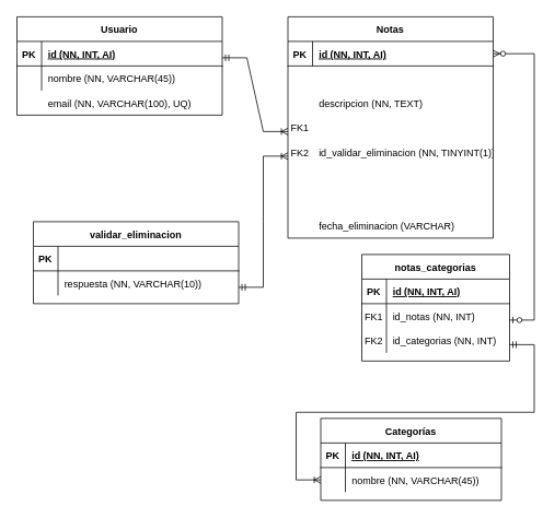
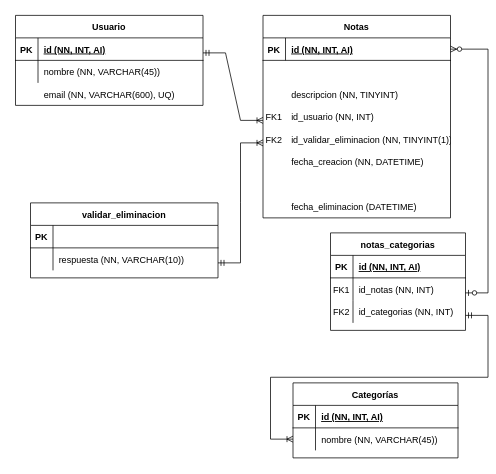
  <mxCell id="0" />
  <mxCell id="1" parent="0" />
  <mxCell id="2" value="Notas" style="shape=table;startSize=30;container=1;collapsible=1;childLayout=tableLayout;fixedRows=1;rowLines=0;fontStyle=1;align=center;resizeLast=1;" vertex="1" parent="1"><mxGeometry x="350" y="20" width="250" height="270" as="geometry" /></mxCell>
  <mxCell id="3" value="" style="shape=partialRectangle;collapsible=0;dropTarget=0;pointerEvents=0;fillColor=none;points=[[0,0.5],[1,0.5]];portConstraint=eastwest;top=0;left=0;right=0;bottom=1;" vertex="1" parent="2"><mxGeometry y="30" width="250" height="30" as="geometry" /></mxCell>
  <mxCell id="4" value="PK" style="shape=partialRectangle;overflow=hidden;connectable=0;fillColor=none;top=0;left=0;bottom=0;right=0;fontStyle=1;" vertex="1" parent="3"><mxGeometry width="30" height="30" as="geometry"><mxRectangle width="30" height="30" as="alternateBounds" /></mxGeometry></mxCell>
  <mxCell id="5" value="id (NN, INT, AI)" style="shape=partialRectangle;overflow=hidden;connectable=0;fillColor=none;top=0;left=0;bottom=0;right=0;align=left;spacingLeft=6;fontStyle=5;" vertex="1" parent="3"><mxGeometry x="30" width="220" height="30" as="geometry"><mxRectangle width="220" height="30" as="alternateBounds" /></mxGeometry></mxCell>
  <mxCell id="6" value="" style="shape=partialRectangle;collapsible=0;dropTarget=0;pointerEvents=0;fillColor=none;points=[[0,0.5],[1,0.5]];portConstraint=eastwest;top=0;left=0;right=0;bottom=0;" vertex="1" parent="2"><mxGeometry y="60" width="250" height="30" as="geometry" /></mxCell>
  <mxCell id="7" value="" style="shape=partialRectangle;overflow=hidden;connectable=0;fillColor=none;top=0;left=0;bottom=0;right=0;" vertex="1" parent="6"><mxGeometry width="30" height="30" as="geometry"><mxRectangle width="30" height="30" as="alternateBounds" /></mxGeometry></mxCell>
  <mxCell id="8" value="validar_eliminacion" style="shape=table;startSize=30;container=1;collapsible=1;childLayout=tableLayout;fixedRows=1;rowLines=0;fontStyle=1;align=center;resizeLast=1;" vertex="1" parent="1"><mxGeometry x="40" y="270" width="250" height="100" as="geometry" /></mxCell>
  <mxCell id="9" value="" style="shape=partialRectangle;collapsible=0;dropTarget=0;pointerEvents=0;fillColor=none;points=[[0,0.5],[1,0.5]];portConstraint=eastwest;top=0;left=0;right=0;bottom=1;" vertex="1" parent="8"><mxGeometry y="30" width="250" height="30" as="geometry" /></mxCell>
  <mxCell id="10" value="PK" style="shape=partialRectangle;overflow=hidden;connectable=0;fillColor=none;top=0;left=0;bottom=0;right=0;fontStyle=1;" vertex="1" parent="9"><mxGeometry width="30" height="30" as="geometry"><mxRectangle width="30" height="30" as="alternateBounds" /></mxGeometry></mxCell>
  <mxCell id="11" value="" style="shape=partialRectangle;collapsible=0;dropTarget=0;pointerEvents=0;fillColor=none;points=[[0,0.5],[1,0.5]];portConstraint=eastwest;top=0;left=0;right=0;bottom=0;" vertex="1" parent="8"><mxGeometry y="60" width="250" height="30" as="geometry" /></mxCell>
  <mxCell id="12" value="" style="shape=partialRectangle;overflow=hidden;connectable=0;fillColor=none;top=0;left=0;bottom=0;right=0;" vertex="1" parent="11"><mxGeometry width="30" height="30" as="geometry"><mxRectangle width="30" height="30" as="alternateBounds" /></mxGeometry></mxCell>
  <mxCell id="13" value="respuesta (NN, VARCHAR(10))" style="shape=partialRectangle;overflow=hidden;connectable=0;fillColor=none;top=0;left=0;bottom=0;right=0;align=left;spacingLeft=6;" vertex="1" parent="11"><mxGeometry x="30" width="220" height="30" as="geometry"><mxRectangle width="220" height="30" as="alternateBounds" /></mxGeometry></mxCell>
  <mxCell id="14" value="Usuario" style="shape=table;startSize=30;container=1;collapsible=1;childLayout=tableLayout;fixedRows=1;rowLines=0;fontStyle=1;align=center;resizeLast=1;" vertex="1" parent="1"><mxGeometry x="20" y="20" width="250" height="120" as="geometry" /></mxCell>
  <mxCell id="15" value="" style="shape=partialRectangle;collapsible=0;dropTarget=0;pointerEvents=0;fillColor=none;points=[[0,0.5],[1,0.5]];portConstraint=eastwest;top=0;left=0;right=0;bottom=1;" vertex="1" parent="14"><mxGeometry y="30" width="250" height="30" as="geometry" /></mxCell>
  <mxCell id="16" value="PK" style="shape=partialRectangle;overflow=hidden;connectable=0;fillColor=none;top=0;left=0;bottom=0;right=0;fontStyle=1;" vertex="1" parent="15"><mxGeometry width="30" height="30" as="geometry"><mxRectangle width="30" height="30" as="alternateBounds" /></mxGeometry></mxCell>
  <mxCell id="17" value="id (NN, INT, AI)" style="shape=partialRectangle;overflow=hidden;connectable=0;fillColor=none;top=0;left=0;bottom=0;right=0;align=left;spacingLeft=6;fontStyle=5;" vertex="1" parent="15"><mxGeometry x="30" width="220" height="30" as="geometry"><mxRectangle width="220" height="30" as="alternateBounds" /></mxGeometry></mxCell>
  <mxCell id="18" value="" style="shape=partialRectangle;collapsible=0;dropTarget=0;pointerEvents=0;fillColor=none;points=[[0,0.5],[1,0.5]];portConstraint=eastwest;top=0;left=0;right=0;bottom=0;" vertex="1" parent="14"><mxGeometry y="60" width="250" height="30" as="geometry" /></mxCell>
  <mxCell id="19" value="" style="shape=partialRectangle;overflow=hidden;connectable=0;fillColor=none;top=0;left=0;bottom=0;right=0;" vertex="1" parent="18"><mxGeometry width="30" height="30" as="geometry"><mxRectangle width="30" height="30" as="alternateBounds" /></mxGeometry></mxCell>
  <mxCell id="20" value="nombre (NN, VARCHAR(45))" style="shape=partialRectangle;overflow=hidden;connectable=0;fillColor=none;top=0;left=0;bottom=0;right=0;align=left;spacingLeft=6;fontStyle=0" vertex="1" parent="18"><mxGeometry x="30" width="220" height="30" as="geometry"><mxRectangle width="220" height="30" as="alternateBounds" /></mxGeometry></mxCell>
- <mxCell id="21" value="email (NN, VARCHAR(100), UQ)" style="shape=partialRectangle;overflow=hidden;connectable=0;fillColor=none;top=0;left=0;bottom=0;right=0;align=left;spacingLeft=6;" vertex="1" parent="1"><mxGeometry x="50" y="110" width="220" height="30" as="geometry" /></mxCell>
- <mxCell id="22" value="descripcion (NN, TEXT)" style="shape=partialRectangle;overflow=hidden;connectable=0;fillColor=none;top=0;left=0;bottom=0;right=0;align=left;spacingLeft=6;" vertex="1" parent="1"><mxGeometry x="380" y="110" width="220" height="30" as="geometry" /></mxCell>
+ <mxCell id="21" value="email (NN, VARCHAR(600), UQ)" style="shape=partialRectangle;overflow=hidden;connectable=0;fillColor=none;top=0;left=0;bottom=0;right=0;align=left;spacingLeft=6;" vertex="1" parent="1"><mxGeometry x="50" y="110" width="220" height="30" as="geometry" /></mxCell>
+ <mxCell id="22" value="descripcion (NN, TINYINT)" style="shape=partialRectangle;overflow=hidden;connectable=0;fillColor=none;top=0;left=0;bottom=0;right=0;align=left;spacingLeft=6;" vertex="1" parent="1"><mxGeometry x="380" y="110" width="220" height="30" as="geometry" /></mxCell>
  <mxCell id="23" value="id_validar_eliminacion (NN, TINYINT(1))" style="shape=partialRectangle;overflow=hidden;connectable=0;fillColor=none;top=0;left=0;bottom=0;right=0;align=left;spacingLeft=6;" vertex="1" parent="1"><mxGeometry x="380" y="170" width="220" height="30" as="geometry" /></mxCell>
  <mxCell id="24" value="Categorías" style="shape=table;startSize=30;container=1;collapsible=1;childLayout=tableLayout;fixedRows=1;rowLines=0;fontStyle=1;align=center;resizeLast=1;" vertex="1" parent="1"><mxGeometry x="390" y="510" width="220" height="100" as="geometry" /></mxCell>
  <mxCell id="25" value="" style="shape=partialRectangle;collapsible=0;dropTarget=0;pointerEvents=0;fillColor=none;top=0;left=0;bottom=1;right=0;points=[[0,0.5],[1,0.5]];portConstraint=eastwest;" vertex="1" parent="24"><mxGeometry y="30" width="220" height="30" as="geometry" /></mxCell>
  <mxCell id="26" value="PK" style="shape=partialRectangle;connectable=0;fillColor=none;top=0;left=0;bottom=0;right=0;fontStyle=1;overflow=hidden;" vertex="1" parent="25"><mxGeometry width="30" height="30" as="geometry"><mxRectangle width="30" height="30" as="alternateBounds" /></mxGeometry></mxCell>
  <mxCell id="27" value="id (NN, INT, AI)" style="shape=partialRectangle;connectable=0;fillColor=none;top=0;left=0;bottom=0;right=0;align=left;spacingLeft=6;fontStyle=5;overflow=hidden;" vertex="1" parent="25"><mxGeometry x="30" width="190" height="30" as="geometry"><mxRectangle width="190" height="30" as="alternateBounds" /></mxGeometry></mxCell>
  <mxCell id="28" value="" style="shape=partialRectangle;collapsible=0;dropTarget=0;pointerEvents=0;fillColor=none;top=0;left=0;bottom=0;right=0;points=[[0,0.5],[1,0.5]];portConstraint=eastwest;" vertex="1" parent="24"><mxGeometry y="60" width="220" height="30" as="geometry" /></mxCell>
  <mxCell id="29" value="" style="shape=partialRectangle;connectable=0;fillColor=none;top=0;left=0;bottom=0;right=0;editable=1;overflow=hidden;" vertex="1" parent="28"><mxGeometry width="30" height="30" as="geometry"><mxRectangle width="30" height="30" as="alternateBounds" /></mxGeometry></mxCell>
  <mxCell id="30" value="nombre (NN, VARCHAR(45))" style="shape=partialRectangle;connectable=0;fillColor=none;top=0;left=0;bottom=0;right=0;align=left;spacingLeft=6;overflow=hidden;" vertex="1" parent="28"><mxGeometry x="30" width="190" height="30" as="geometry"><mxRectangle width="190" height="30" as="alternateBounds" /></mxGeometry></mxCell>
  <mxCell id="31" value="notas_categorias" style="shape=table;startSize=30;container=1;collapsible=1;childLayout=tableLayout;fixedRows=1;rowLines=0;fontStyle=1;align=center;resizeLast=1;" vertex="1" parent="1"><mxGeometry x="440" y="310" width="180" height="130" as="geometry" /></mxCell>
  <mxCell id="32" value="" style="shape=partialRectangle;collapsible=0;dropTarget=0;pointerEvents=0;fillColor=none;top=0;left=0;bottom=1;right=0;points=[[0,0.5],[1,0.5]];portConstraint=eastwest;" vertex="1" parent="31"><mxGeometry y="30" width="180" height="30" as="geometry" /></mxCell>
  <mxCell id="33" value="PK" style="shape=partialRectangle;connectable=0;fillColor=none;top=0;left=0;bottom=0;right=0;fontStyle=1;overflow=hidden;" vertex="1" parent="32"><mxGeometry width="30" height="30" as="geometry"><mxRectangle width="30" height="30" as="alternateBounds" /></mxGeometry></mxCell>
  <mxCell id="34" value="id (NN, INT, AI)" style="shape=partialRectangle;connectable=0;fillColor=none;top=0;left=0;bottom=0;right=0;align=left;spacingLeft=6;fontStyle=5;overflow=hidden;" vertex="1" parent="32"><mxGeometry x="30" width="150" height="30" as="geometry"><mxRectangle width="150" height="30" as="alternateBounds" /></mxGeometry></mxCell>
  <mxCell id="35" value="" style="shape=partialRectangle;collapsible=0;dropTarget=0;pointerEvents=0;fillColor=none;top=0;left=0;bottom=0;right=0;points=[[0,0.5],[1,0.5]];portConstraint=eastwest;" vertex="1" parent="31"><mxGeometry y="60" width="180" height="30" as="geometry" /></mxCell>
  <mxCell id="36" value="" style="shape=partialRectangle;connectable=0;fillColor=none;top=0;left=0;bottom=0;right=0;editable=1;overflow=hidden;" vertex="1" parent="35"><mxGeometry width="30" height="30" as="geometry"><mxRectangle width="30" height="30" as="alternateBounds" /></mxGeometry></mxCell>
  <mxCell id="37" value="id_notas (NN, INT)" style="shape=partialRectangle;connectable=0;fillColor=none;top=0;left=0;bottom=0;right=0;align=left;spacingLeft=6;overflow=hidden;" vertex="1" parent="35"><mxGeometry x="30" width="150" height="30" as="geometry"><mxRectangle width="150" height="30" as="alternateBounds" /></mxGeometry></mxCell>
  <mxCell id="38" value="" style="shape=partialRectangle;collapsible=0;dropTarget=0;pointerEvents=0;fillColor=none;top=0;left=0;bottom=0;right=0;points=[[0,0.5],[1,0.5]];portConstraint=eastwest;" vertex="1" parent="31"><mxGeometry y="90" width="180" height="30" as="geometry" /></mxCell>
  <mxCell id="39" value="" style="shape=partialRectangle;connectable=0;fillColor=none;top=0;left=0;bottom=0;right=0;editable=1;overflow=hidden;" vertex="1" parent="38"><mxGeometry width="30" height="30" as="geometry"><mxRectangle width="30" height="30" as="alternateBounds" /></mxGeometry></mxCell>
  <mxCell id="40" value="id_categorias (NN, INT)" style="shape=partialRectangle;connectable=0;fillColor=none;top=0;left=0;bottom=0;right=0;align=left;spacingLeft=6;overflow=hidden;" vertex="1" parent="38"><mxGeometry x="30" width="150" height="30" as="geometry"><mxRectangle width="150" height="30" as="alternateBounds" /></mxGeometry></mxCell>
  <mxCell id="41" value="" style="edgeStyle=entityRelationEdgeStyle;fontSize=12;html=1;endArrow=ERzeroToMany;startArrow=ERzeroToOne;rounded=0;entryX=1;entryY=0.5;entryDx=0;entryDy=0;" edge="1" parent="1" target="3"><mxGeometry width="100" height="100" relative="1" as="geometry"><mxPoint x="620" y="390" as="sourcePoint" /><mxPoint x="665" y="250" as="targetPoint" /></mxGeometry></mxCell>
  <mxCell id="42" value="FK1" style="shape=partialRectangle;overflow=hidden;connectable=0;fillColor=none;top=0;left=0;bottom=0;right=0;" vertex="1" parent="1"><mxGeometry x="350" y="140" width="30" height="30" as="geometry"><mxRectangle width="30" height="30" as="alternateBounds" /></mxGeometry></mxCell>
  <mxCell id="43" value="FK1" style="shape=partialRectangle;overflow=hidden;connectable=0;fillColor=none;top=0;left=0;bottom=0;right=0;" vertex="1" parent="1"><mxGeometry x="440" y="370" width="30" height="30" as="geometry"><mxRectangle width="30" height="30" as="alternateBounds" /></mxGeometry></mxCell>
  <mxCell id="44" value="FK2" style="shape=partialRectangle;overflow=hidden;connectable=0;fillColor=none;top=0;left=0;bottom=0;right=0;" vertex="1" parent="1"><mxGeometry x="440" y="400" width="30" height="30" as="geometry"><mxRectangle width="30" height="30" as="alternateBounds" /></mxGeometry></mxCell>
  <mxCell id="45" value="" style="edgeStyle=entityRelationEdgeStyle;fontSize=12;html=1;endArrow=ERoneToMany;startArrow=ERmandOne;rounded=0;" edge="1" parent="1"><mxGeometry width="100" height="100" relative="1" as="geometry"><mxPoint x="270" y="70" as="sourcePoint" /><mxPoint x="350" y="160" as="targetPoint" /></mxGeometry></mxCell>
+ <mxCell id="46" value="id_usuario (NN, INT)" style="shape=partialRectangle;overflow=hidden;connectable=0;fillColor=none;top=0;left=0;bottom=0;right=0;align=left;spacingLeft=6;" vertex="1" parent="1"><mxGeometry x="380" y="140" width="220" height="30" as="geometry" /></mxCell>
  <mxCell id="47" value="" style="edgeStyle=entityRelationEdgeStyle;fontSize=12;html=1;endArrow=ERoneToMany;startArrow=ERmandOne;rounded=0;" edge="1" parent="1"><mxGeometry width="100" height="100" relative="1" as="geometry"><mxPoint x="290" y="350" as="sourcePoint" /><mxPoint x="350" y="190" as="targetPoint" /></mxGeometry></mxCell>
  <mxCell id="48" value="FK2" style="shape=partialRectangle;overflow=hidden;connectable=0;fillColor=none;top=0;left=0;bottom=0;right=0;" vertex="1" parent="1"><mxGeometry x="350" y="170" width="30" height="30" as="geometry"><mxRectangle width="30" height="30" as="alternateBounds" /></mxGeometry></mxCell>
- <mxCell id="49" value="fecha_eliminacion (VARCHAR)" style="shape=partialRectangle;overflow=hidden;connectable=0;fillColor=none;top=0;left=0;bottom=0;right=0;align=left;spacingLeft=6;" vertex="1" parent="1"><mxGeometry x="380" y="260" width="220" height="30" as="geometry" /></mxCell>
+ <mxCell id="49" value="fecha_eliminacion (DATETIME)" style="shape=partialRectangle;overflow=hidden;connectable=0;fillColor=none;top=0;left=0;bottom=0;right=0;align=left;spacingLeft=6;" vertex="1" parent="1"><mxGeometry x="380" y="260" width="220" height="30" as="geometry" /></mxCell>
+ <mxCell id="50" value="fecha_creacion (NN, DATETIME)" style="shape=partialRectangle;overflow=hidden;connectable=0;fillColor=none;top=0;left=0;bottom=0;right=0;align=left;spacingLeft=6;" vertex="1" parent="1"><mxGeometry x="380" y="200" width="220" height="30" as="geometry"><mxRectangle width="220" height="30" as="alternateBounds" /></mxGeometry></mxCell>
  <mxCell id="51" value="" style="edgeStyle=entityRelationEdgeStyle;fontSize=12;html=1;endArrow=ERoneToMany;startArrow=ERmandOne;rounded=0;" edge="1" parent="1"><mxGeometry width="100" height="100" relative="1" as="geometry"><mxPoint x="620" y="420" as="sourcePoint" /><mxPoint x="390" y="585" as="targetPoint" /></mxGeometry></mxCell>
